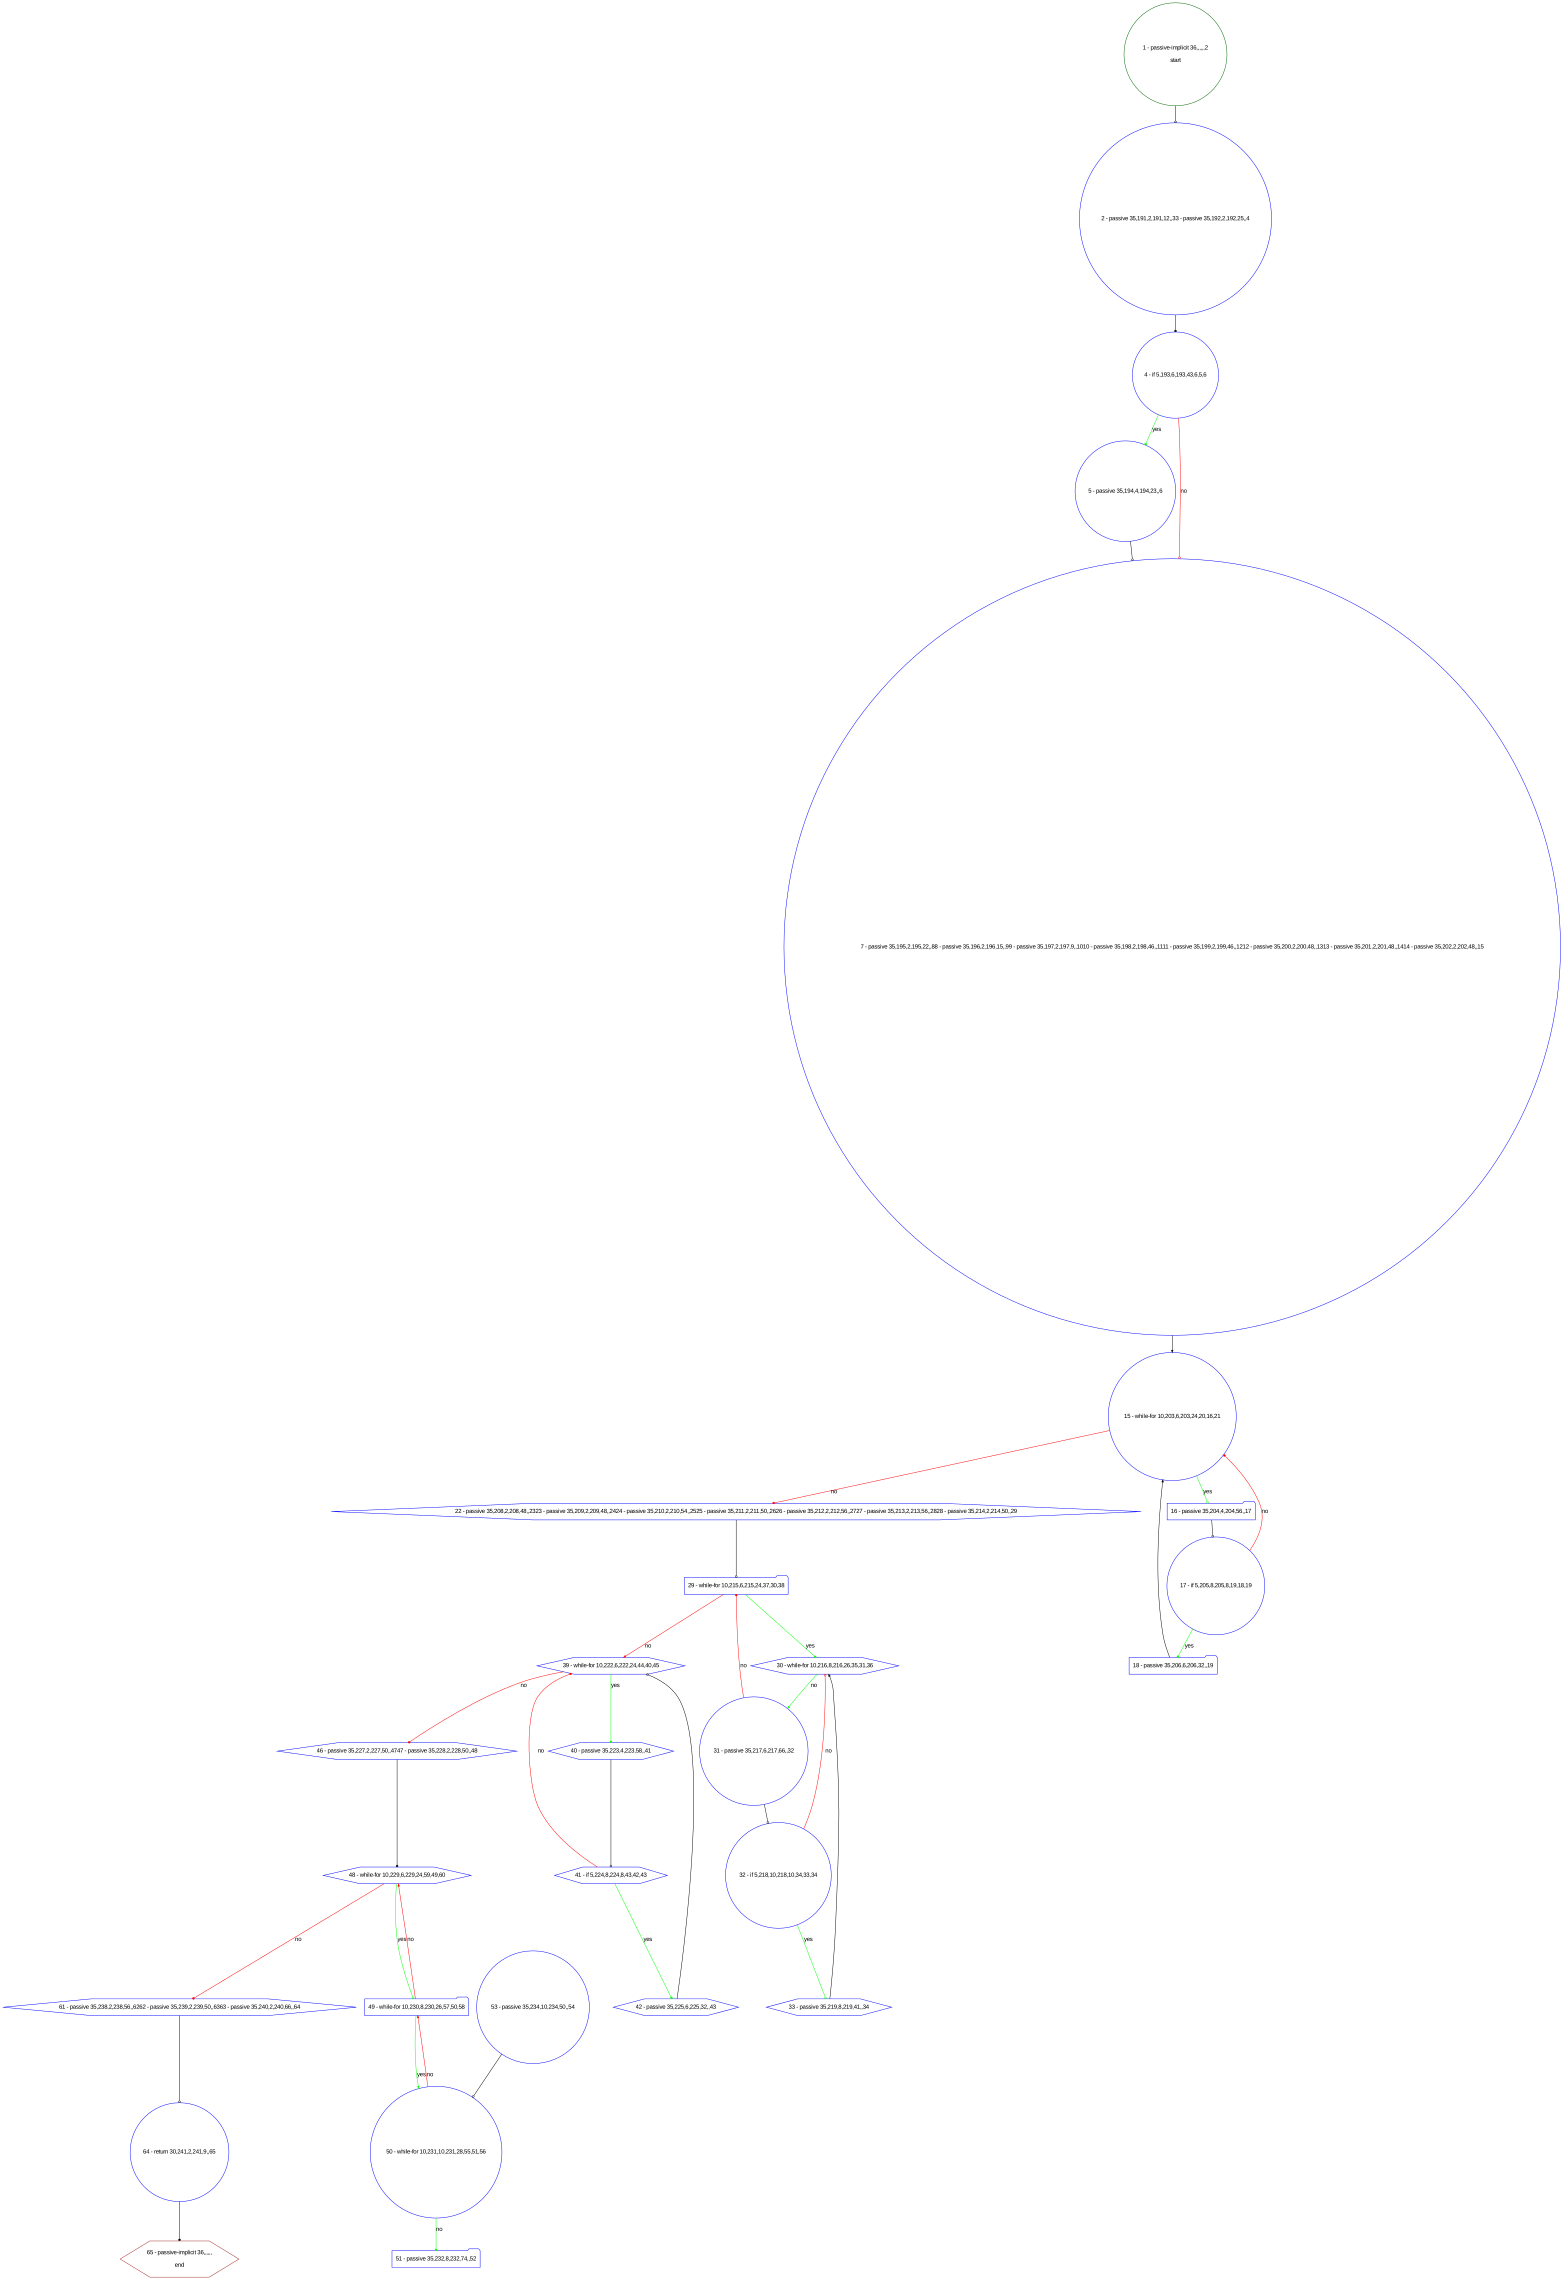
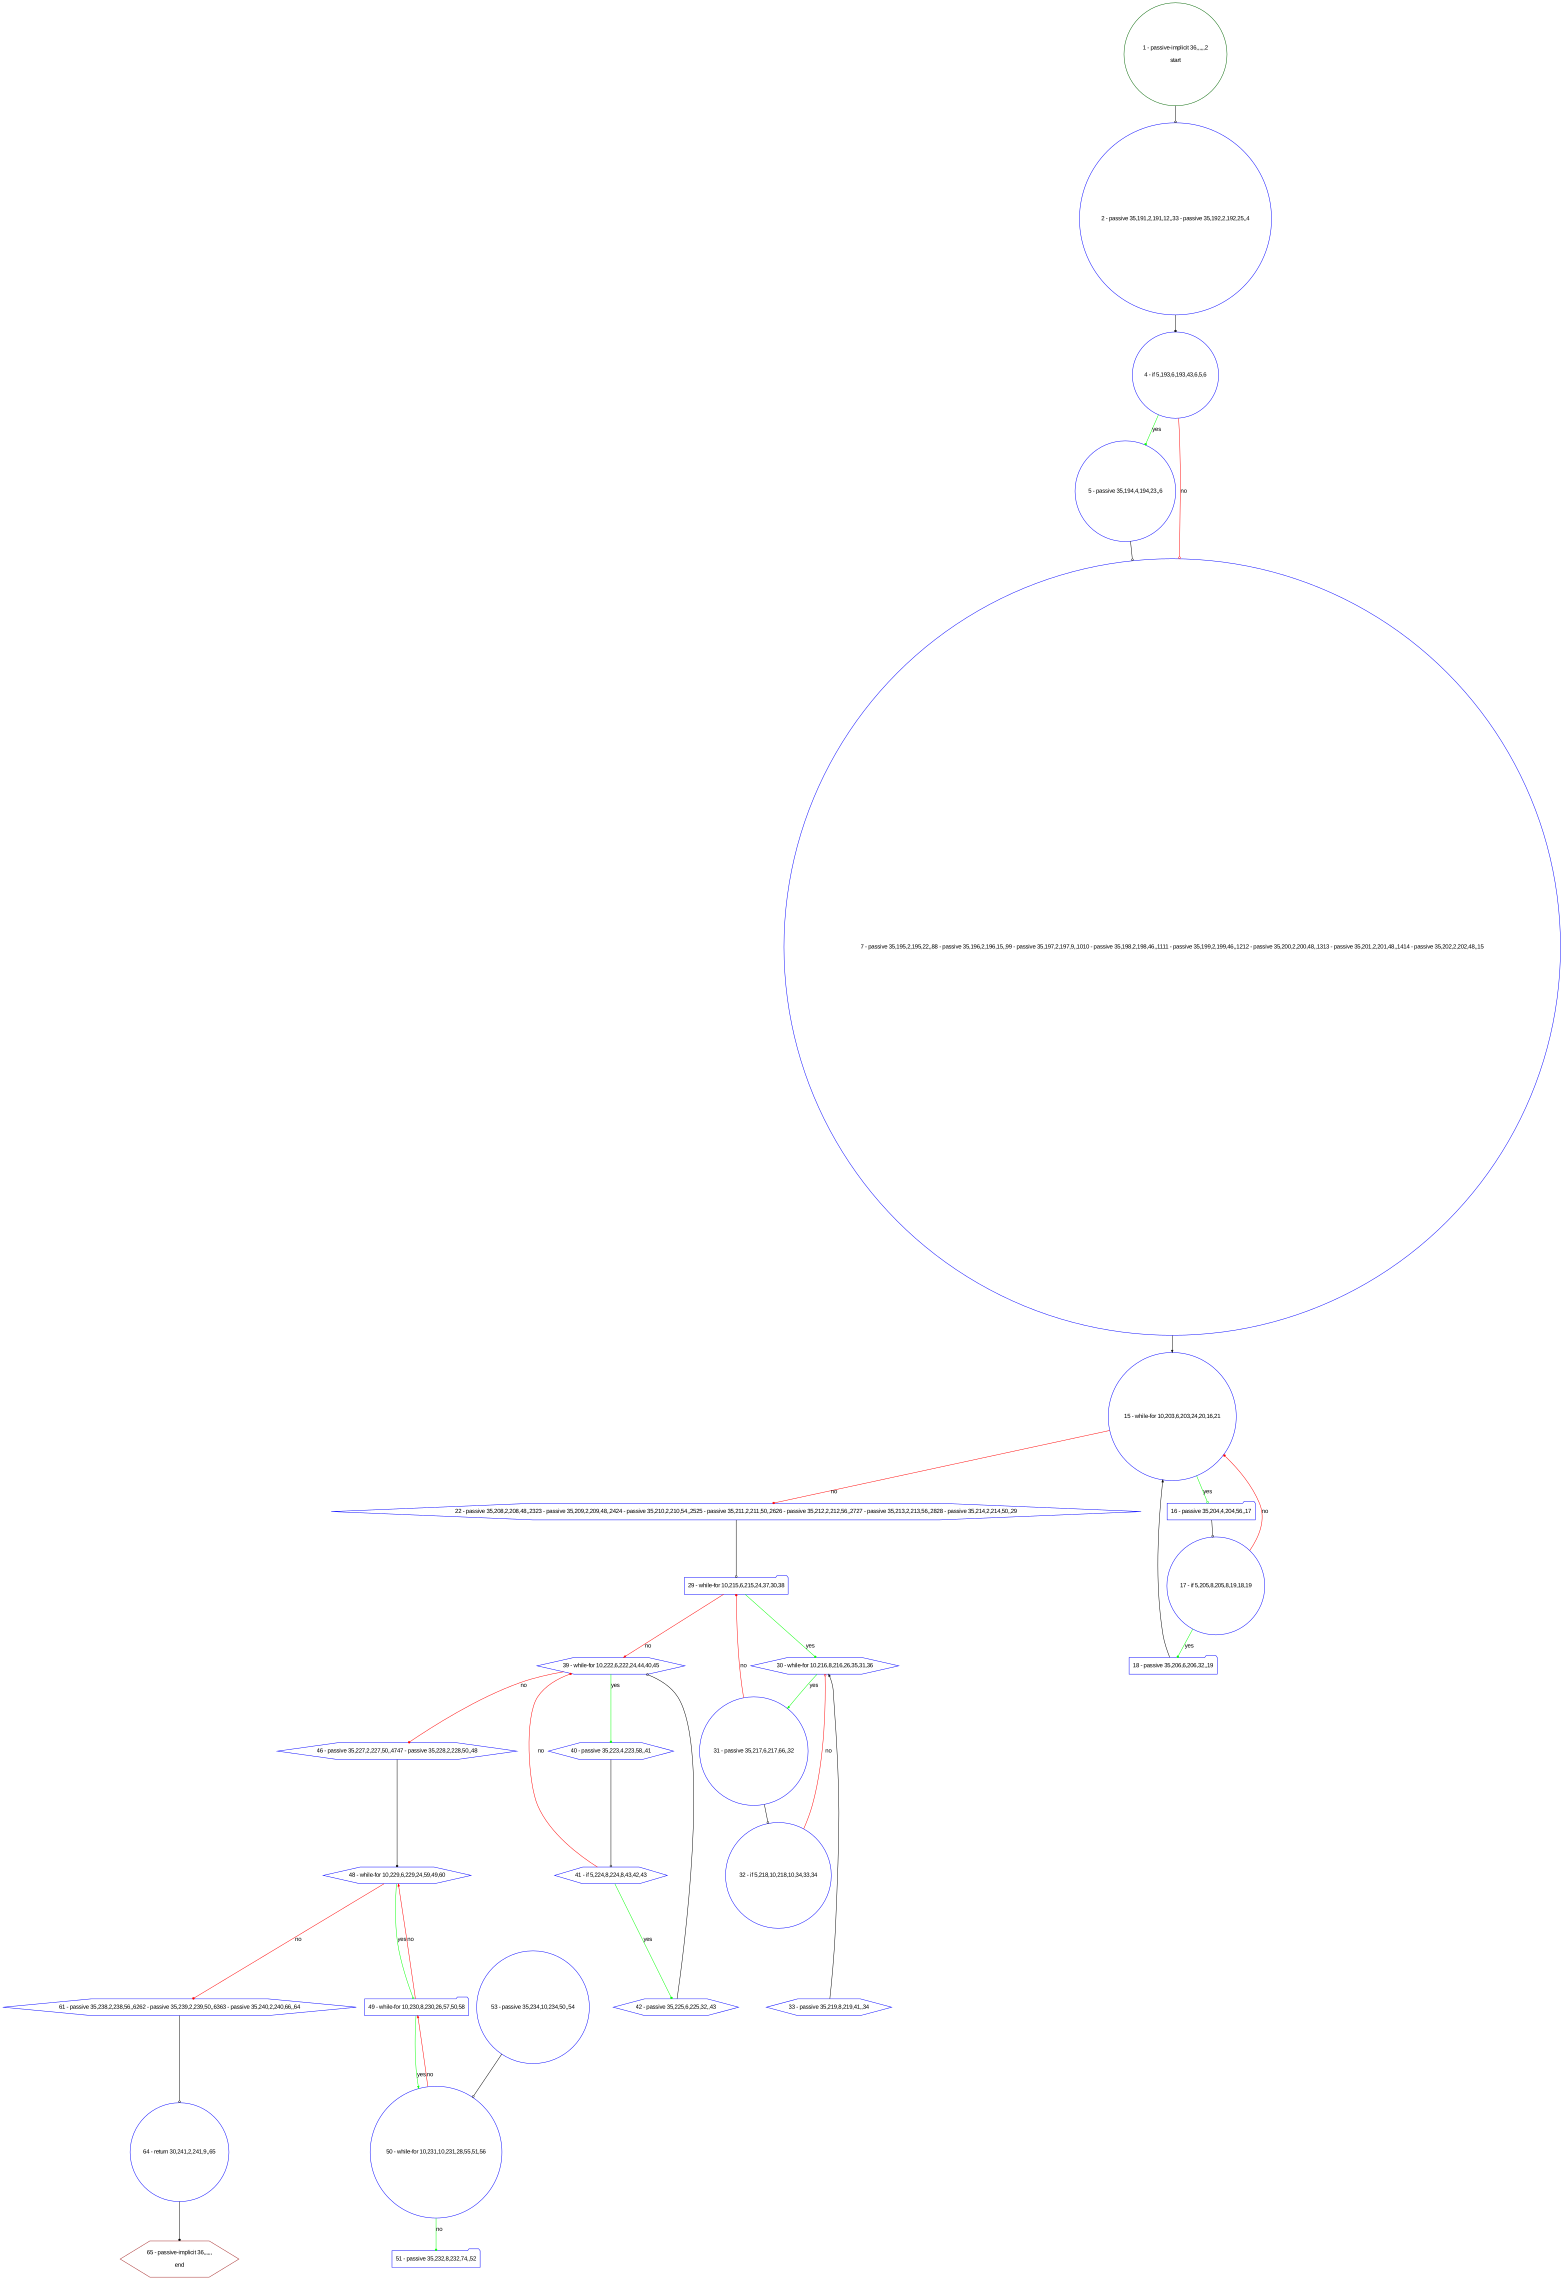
  digraph {
    bgcolor=white
    compound=true
    fillcolor="#FFFFCC"
    fontname=Arial
    fontsize=12
    pack=true
    packmode=clust
    style="rounded,filled"
    node [color="#0000ff" compound=true fillcolor="#ffffff" fixedsize=false fontname=Arial fontsize=12 node_initialized=no shape=circle style=filled]
    edge [arrowhead=dot arrowsize=0.5 arrowtail=none color="#000000" compound=true dir=forward fontcolor=black fontname=Arial fontsize=12]
    n1 [label="2 - passive 35,191,2,191,12,,33 - passive 35,192,2,192,25,,4"]
    n2 [label="4 - if 5,193,6,193,43,6,5,6"]
    n3 [label="5 - passive 35,194,4,194,23,,6"]
    n4 [label="7 - passive 35,195,2,195,22,,88 - passive 35,196,2,196,15,,99 - passive 35,197,2,197,9,,1010 - passive 35,198,2,198,46,,1111 - passive 35,199,2,199,46,,1212 - passive 35,200,2,200,48,,1313 - passive 35,201,2,201,48,,1414 - passive 35,202,2,202,48,,15"]
    n5 [color="#006400" label="1 - passive-implicit 36,,,,,,2\n\nstart"]
    n6 [label="15 - while-for 10,203,6,203,24,20,16,21"]
    n7 [label="16 - passive 35,204,4,204,56,,17" shape=folder]
    n8 [label="22 - passive 35,208,2,208,48,,2323 - passive 35,209,2,209,48,,2424 - passive 35,210,2,210,54,,2525 - passive 35,211,2,211,50,,2626 - passive 35,212,2,212,56,,2727 - passive 35,213,2,213,56,,2828 - passive 35,214,2,214,50,,29" shape=hexagon]
    n9 [label="17 - if 5,205,8,205,8,19,18,19"]
    n10 [label="29 - while-for 10,215,6,215,24,37,30,38" shape=folder]
    n11 [label="18 - passive 35,206,6,206,32,,19" shape=folder]
    n12 [label="30 - while-for 10,216,8,216,26,35,31,36" shape=hexagon]
    n13 [label="39 - while-for 10,222,6,222,24,44,40,45" shape=hexagon]
    n14 [label="31 - passive 35,217,6,217,66,,32"]
    n15 [label="40 - passive 35,223,4,223,58,,41" shape=hexagon]
    n16 [label="46 - passive 35,227,2,227,50,,4747 - passive 35,228,2,228,50,,48" shape=hexagon]
    n17 [label="32 - if 5,218,10,218,10,34,33,34"]
    n18 [label="41 - if 5,224,8,224,8,43,42,43" shape=hexagon]
    n19 [label="48 - while-for 10,229,6,229,24,59,49,60" shape=hexagon]
    n20 [label="33 - passive 35,219,8,219,41,,34" shape=hexagon]
    n21 [label="42 - passive 35,225,6,225,32,,43" shape=hexagon]
    n22 [label="49 - while-for 10,230,8,230,26,57,50,58" shape=folder]
    n23 [label="61 - passive 35,238,2,238,56,,6262 - passive 35,239,2,239,50,,6363 - passive 35,240,2,240,66,,64" shape=hexagon]
    n24 [label="50 - while-for 10,231,10,231,28,55,51,56"]
    n25 [label="64 - return 30,241,2,241,9,,65"]
    n26 [label="51 - passive 35,232,8,232,74,,52" shape=folder]
    n27 [color="#a52a2a" label="65 - passive-implicit 36,,,,,,\n\nend" shape=hexagon]
    n28 [label="53 - passive 35,234,10,234,50,,54"]
    n1 -> n2
    n2 -> n3 [color="#00ff00" label=yes]
    n2 -> n4 [arrowhead=odot color="#ff0000" label=no]
    n3 -> n4 [arrowhead=odot]
    n4 -> n6 [arrowhead=normal]
    n5 -> n1 [arrowhead=odot]
    n6 -> n7 [arrowhead=odot color="#00ff00" label=yes]
    n6 -> n8 [color="#ff0000" label=no]
    n7 -> n9 [arrowhead=odot]
    n8 -> n10 [arrowhead=odot]
    n9 -> n6 [color="#ff0000" label=no]
    n9 -> n11 [color="#00ff00" label=yes]
    n10 -> n12 [color="#00ff00" label=yes]
    n10 -> n13 [arrowhead=normal color="#ff0000" label=no]
    n11 -> n6 [arrowhead=normal]
-   n12 -> n14 [arrowhead=normal color="#00ff00" label=no]
+   n12 -> n14 [arrowhead=normal color="#00ff00" label=yes]
    n13 -> n15 [color="#00ff00" label=yes]
    n13 -> n16 [color="#ff0000" label=no]
    n14 -> n10 [color="#ff0000" label=no]
    n14 -> n17 [arrowhead=odot]
    n15 -> n18 [arrowhead=odot]
    n16 -> n19
    n17 -> n12 [arrowhead=odot color="#ff0000" label=no]
-   n17 -> n20 [arrowhead=odot color="#00ff00" label=yes]
    n18 -> n13 [color="#ff0000" label=no]
    n18 -> n21 [color="#00ff00" label=yes]
    n19 -> n22 [arrowhead=odot color="#00ff00" label=yes]
    n19 -> n23 [color="#ff0000" label=no]
    n20 -> n12 [arrowhead=normal]
    n21 -> n13 [arrowhead=odot]
    n22 -> n19 [arrowhead=normal color="#ff0000" label=no]
    n22 -> n24 [arrowhead=normal color="#00ff00" label=yes]
    n23 -> n25 [arrowhead=odot]
    n24 -> n22 [arrowhead=normal color="#ff0000" label=no]
    n24 -> n26 [color="#00ff00" label=no]
    n25 -> n27
    n28 -> n24 [arrowhead=odot]
  }
